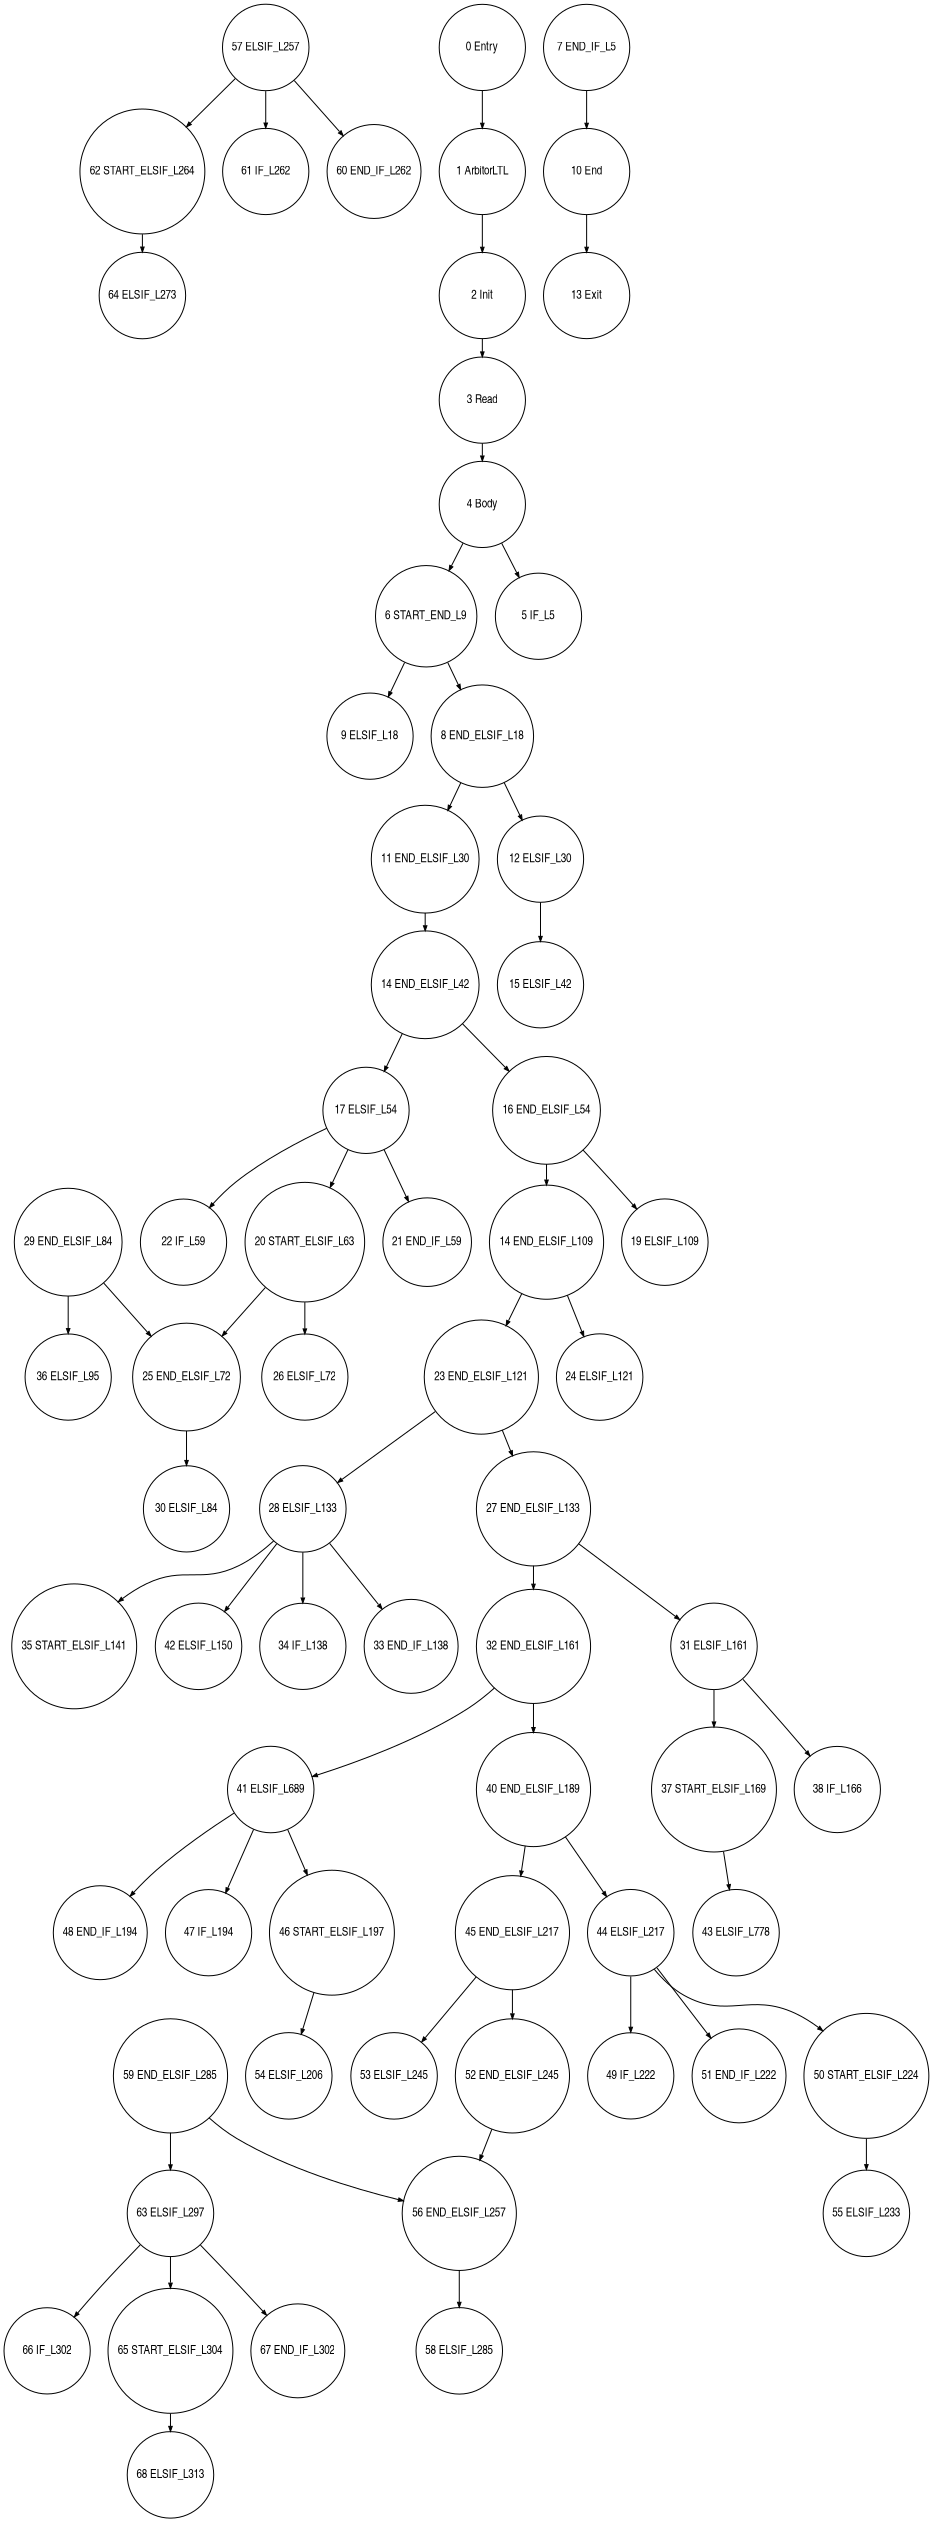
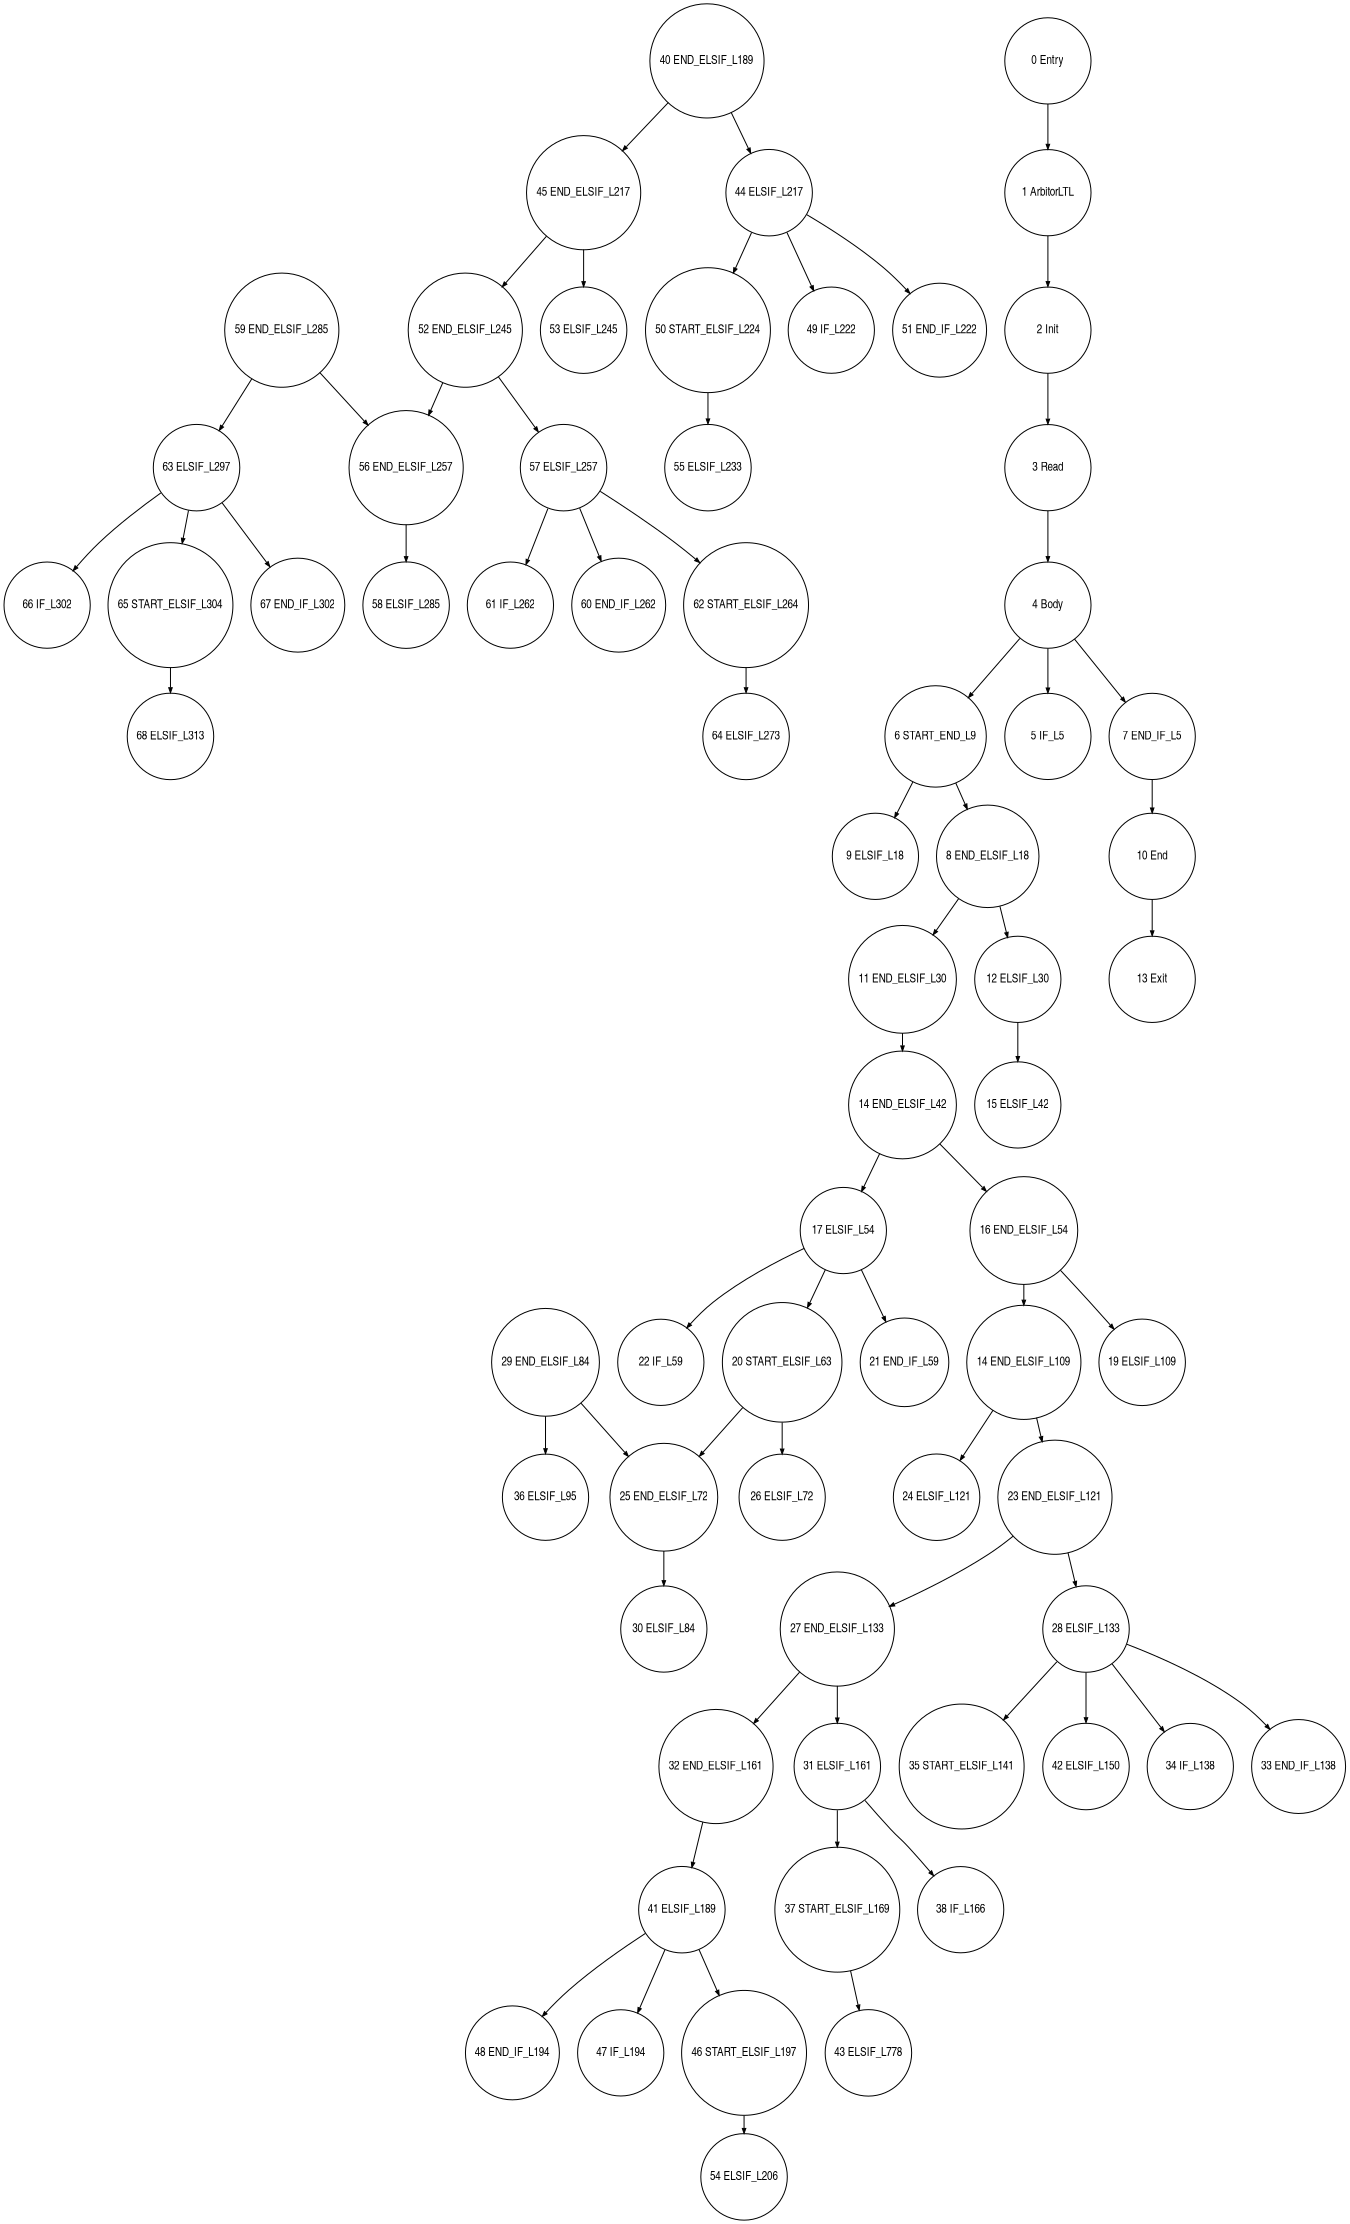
  digraph {
    ranksep=.25
    node [fontname=ArialNarrow fontsize=12 shape=circle]
    edge [arrowsize=.5]
    "62 START_ELSIF_L264" [height=1.2]
    "64 ELSIF_L273" [height=1.2]
    "17 ELSIF_L54" [height=1.2]
    "22 IF_L59" [height=1.2]
    "20 START_ELSIF_L63" [height=1.2]
    "21 END_IF_L59" [height=1.2]
    "26 ELSIF_L72" [height=1.2]
    "25 END_ELSIF_L72" [height=1.2]
    "32 END_ELSIF_L161" [height=1.2]
-   "41 ELSIF_L189" [height=1.2 label="41 ELSIF_L689"]
+   "41 ELSIF_L189" [height=1.2]
    "40 END_ELSIF_L189" [height=1.2]
    "48 END_IF_L194" [height=1.2]
    "47 IF_L194" [height=1.2]
    "46 START_ELSIF_L197" [height=1.2]
    "45 END_ELSIF_L217" [height=1.2]
    "44 ELSIF_L217" [height=1.2]
    n17 [height=1.2 label="6 START_END_L9"]
    "9 ELSIF_L18" [height=1.2]
    "8 END_ELSIF_L18" [height=1.2]
    "11 END_ELSIF_L30" [height=1.2]
    "12 ELSIF_L30" [height=1.2]
    n22 [height=1.2 label="14 END_ELSIF_L109"]
    "24 ELSIF_L121" [height=1.2]
    "23 END_ELSIF_L121" [height=1.2]
    "27 END_ELSIF_L133" [height=1.2]
    "28 ELSIF_L133" [height=1.2]
    "14 END_ELSIF_L42" [height=1.2]
    "15 ELSIF_L42" [height=1.2]
    "16 END_ELSIF_L54" [height=1.2]
    "52 END_ELSIF_L245" [height=1.2]
    "53 ELSIF_L245" [height=1.2]
    "57 ELSIF_L257" [height=1.2]
    "56 END_ELSIF_L257" [height=1.2]
    "29 END_ELSIF_L84" [height=1.2]
    "36 ELSIF_L95" [height=1.2]
    "35 START_ELSIF_L141" [height=1.2]
    "42 ELSIF_L150" [height=1.2]
    "0 Entry" [height=1.2]
    "1 ArbitorLTL" [height=1.2]
    "2 Init" [height=1.2]
    "30 ELSIF_L84" [height=1.2]
    "50 START_ELSIF_L224" [height=1.2]
    "55 ELSIF_L233" [height=1.2]
    "63 ELSIF_L297" [height=1.2]
    "66 IF_L302" [height=1.2]
    "65 START_ELSIF_L304" [height=1.2]
    "67 END_IF_L302" [height=1.2]
    "68 ELSIF_L313" [height=1.2]
    "3 Read" [height=1.2]
    "4 Body" [height=1.2]
    "5 IF_L5" [height=1.2]
    "7 END_IF_L5" [height=1.2]
    "10 End" [height=1.2]
    "54 ELSIF_L206" [height=1.2]
    "49 IF_L222" [height=1.2]
    "51 END_IF_L222" [height=1.2]
    "37 START_ELSIF_L169" [height=1.2]
    n58 [height=1.2 label="43 ELSIF_L778"]
    "19 ELSIF_L109" [height=1.2]
    "61 IF_L262" [height=1.2]
    "60 END_IF_L262" [height=1.2]
    "58 ELSIF_L285" [height=1.2]
    "31 ELSIF_L161" [height=1.2]
    "38 IF_L166" [height=1.2]
    "59 END_ELSIF_L285" [height=1.2]
    "13 Exit" [height=1.2]
    "34 IF_L138" [height=1.2]
    "33 END_IF_L138" [height=1.2]
    "62 START_ELSIF_L264" -> "64 ELSIF_L273"
    "17 ELSIF_L54" -> "22 IF_L59"
    "17 ELSIF_L54" -> "20 START_ELSIF_L63"
    "17 ELSIF_L54" -> "21 END_IF_L59"
    "20 START_ELSIF_L63" -> "26 ELSIF_L72"
    "20 START_ELSIF_L63" -> "25 END_ELSIF_L72"
    "25 END_ELSIF_L72" -> "30 ELSIF_L84"
    "32 END_ELSIF_L161" -> "41 ELSIF_L189"
-   "32 END_ELSIF_L161" -> "40 END_ELSIF_L189"
    "41 ELSIF_L189" -> "48 END_IF_L194"
    "41 ELSIF_L189" -> "47 IF_L194"
    "41 ELSIF_L189" -> "46 START_ELSIF_L197"
    "40 END_ELSIF_L189" -> "45 END_ELSIF_L217"
    "40 END_ELSIF_L189" -> "44 ELSIF_L217"
    "46 START_ELSIF_L197" -> "54 ELSIF_L206"
    "45 END_ELSIF_L217" -> "52 END_ELSIF_L245"
    "45 END_ELSIF_L217" -> "53 ELSIF_L245"
    "44 ELSIF_L217" -> "50 START_ELSIF_L224"
    "44 ELSIF_L217" -> "49 IF_L222"
    "44 ELSIF_L217" -> "51 END_IF_L222"
    n17 -> "9 ELSIF_L18"
    n17 -> "8 END_ELSIF_L18"
    "8 END_ELSIF_L18" -> "11 END_ELSIF_L30"
    "8 END_ELSIF_L18" -> "12 ELSIF_L30"
    "11 END_ELSIF_L30" -> "14 END_ELSIF_L42"
    "12 ELSIF_L30" -> "15 ELSIF_L42"
    n22 -> "24 ELSIF_L121"
    n22 -> "23 END_ELSIF_L121"
    "23 END_ELSIF_L121" -> "27 END_ELSIF_L133"
    "23 END_ELSIF_L121" -> "28 ELSIF_L133"
    "27 END_ELSIF_L133" -> "32 END_ELSIF_L161"
    "27 END_ELSIF_L133" -> "31 ELSIF_L161"
    "28 ELSIF_L133" -> "35 START_ELSIF_L141"
    "28 ELSIF_L133" -> "42 ELSIF_L150"
    "28 ELSIF_L133" -> "34 IF_L138"
    "28 ELSIF_L133" -> "33 END_IF_L138"
    "14 END_ELSIF_L42" -> "17 ELSIF_L54"
    "14 END_ELSIF_L42" -> "16 END_ELSIF_L54"
    "16 END_ELSIF_L54" -> n22
    "16 END_ELSIF_L54" -> "19 ELSIF_L109"
+   "52 END_ELSIF_L245" -> "57 ELSIF_L257"
    "52 END_ELSIF_L245" -> "56 END_ELSIF_L257"
    "57 ELSIF_L257" -> "62 START_ELSIF_L264"
    "57 ELSIF_L257" -> "61 IF_L262"
    "57 ELSIF_L257" -> "60 END_IF_L262"
    "56 END_ELSIF_L257" -> "58 ELSIF_L285"
    "29 END_ELSIF_L84" -> "25 END_ELSIF_L72"
    "29 END_ELSIF_L84" -> "36 ELSIF_L95"
    "0 Entry" -> "1 ArbitorLTL"
    "1 ArbitorLTL" -> "2 Init"
    "2 Init" -> "3 Read"
    "50 START_ELSIF_L224" -> "55 ELSIF_L233"
    "63 ELSIF_L297" -> "66 IF_L302"
    "63 ELSIF_L297" -> "65 START_ELSIF_L304"
    "63 ELSIF_L297" -> "67 END_IF_L302"
    "65 START_ELSIF_L304" -> "68 ELSIF_L313"
    "3 Read" -> "4 Body"
    "4 Body" -> n17
    "4 Body" -> "5 IF_L5"
+   "4 Body" -> "7 END_IF_L5"
    "7 END_IF_L5" -> "10 End"
    "10 End" -> "13 Exit"
    "37 START_ELSIF_L169" -> n58
    "31 ELSIF_L161" -> "37 START_ELSIF_L169"
    "31 ELSIF_L161" -> "38 IF_L166"
    "59 END_ELSIF_L285" -> "56 END_ELSIF_L257"
    "59 END_ELSIF_L285" -> "63 ELSIF_L297"
  }
